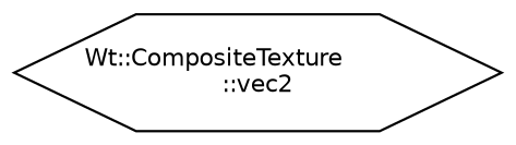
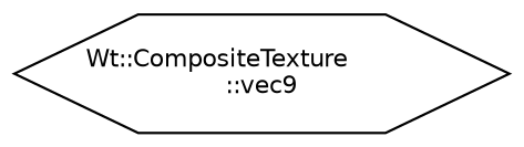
  digraph {
    rankdir=LR
-   n1 [color=black fillcolor=white fontname=Helvetica fontsize=10 height=0.2 label="Wt::CompositeTexture\l::vec2" shape=hexagon style=filled width=0.4]
+   n1 [color=black fillcolor=white fontname=Helvetica fontsize=10 height=0.2 label="Wt::CompositeTexture\l::vec9" shape=hexagon style=filled width=0.4]
  }
